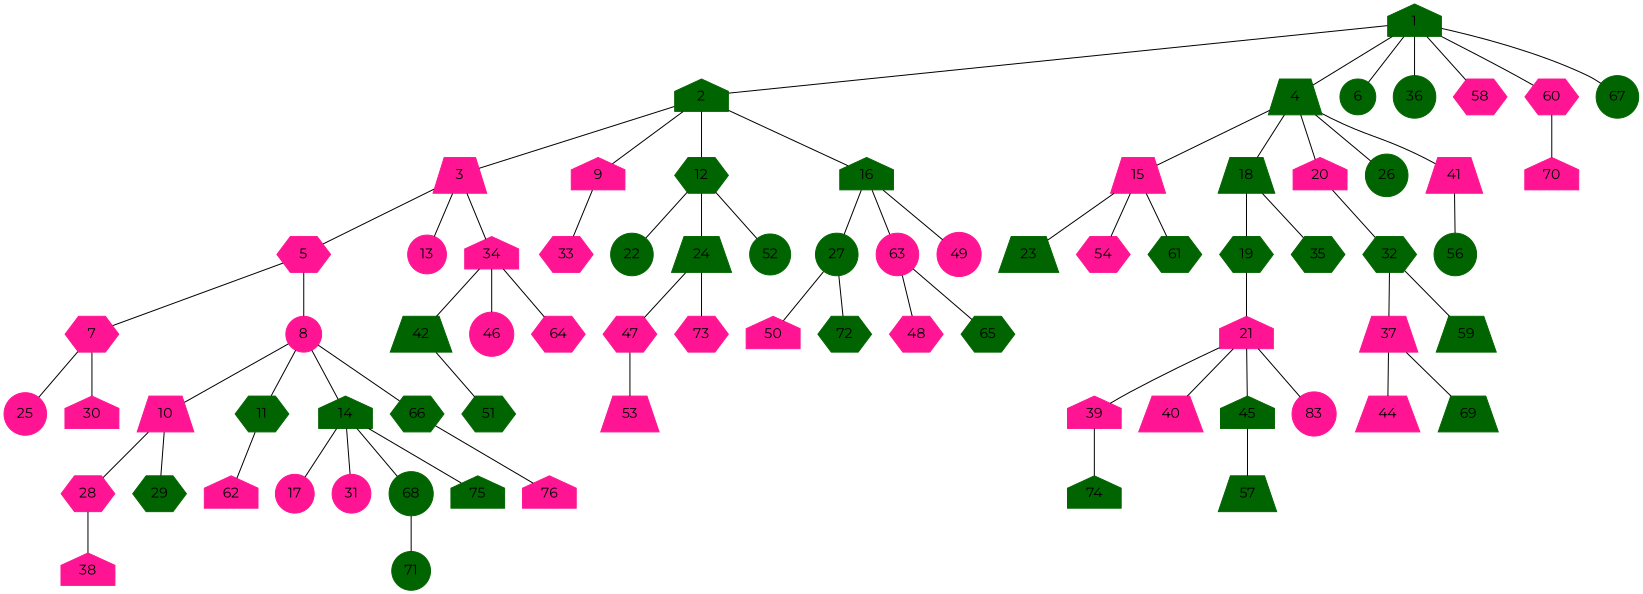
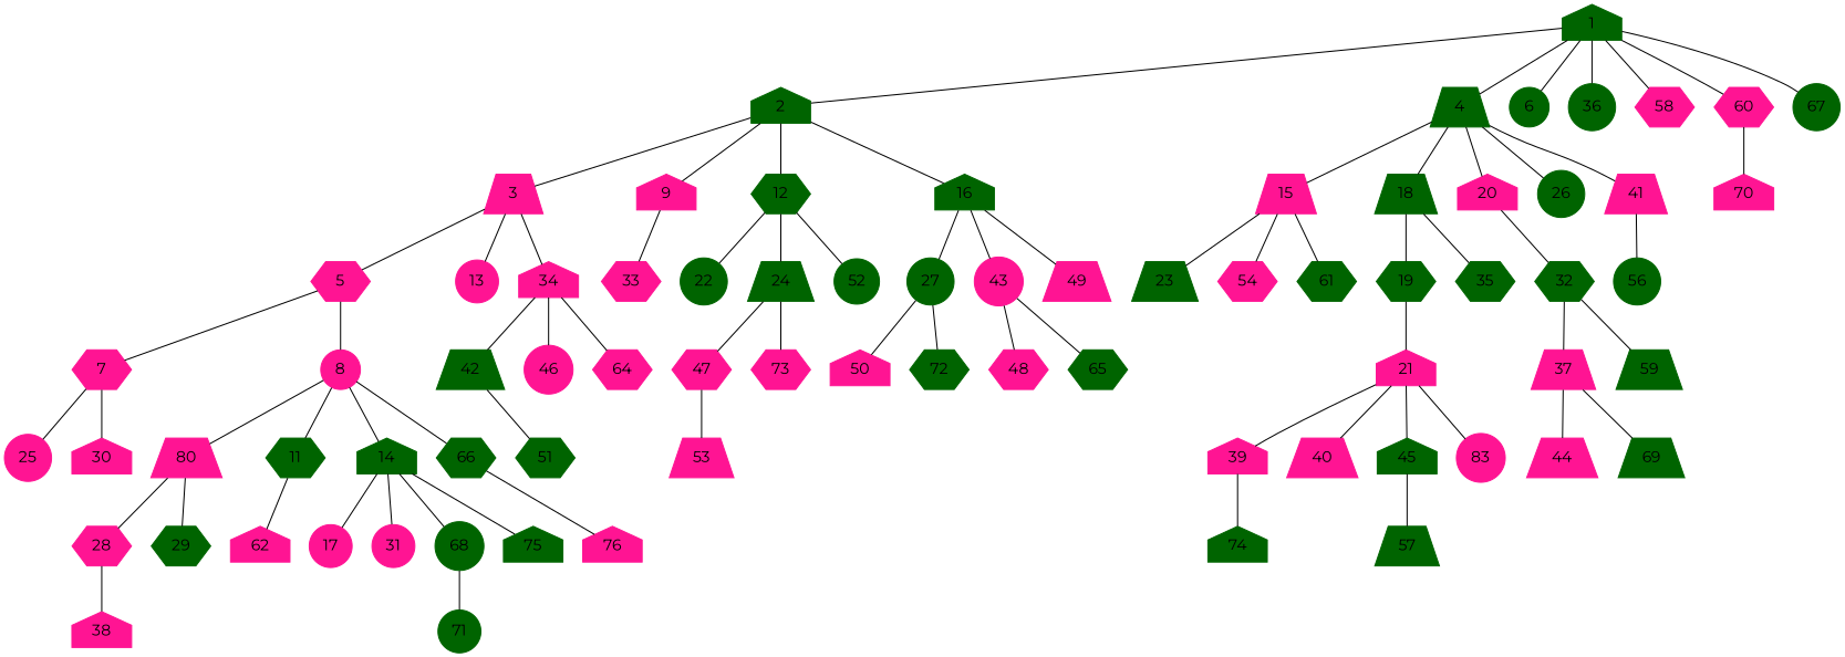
  graph {
    fontname=Montserrat
    node [color=deeppink fontname=Montserrat shape=hexagon style=filled]
    edge [fontname=Montserrat]
    1 [color=darkgreen shape=house]
    2 [color=darkgreen shape=house]
    4 [color=darkgreen shape=trapezium]
    6 [color=darkgreen shape=circle]
    36 [color=darkgreen shape=circle]
    58
    60
    67 [color=darkgreen shape=circle]
    3 [shape=trapezium]
    9 [shape=house]
    12 [color=darkgreen]
    16 [color=darkgreen shape=house]
    15 [shape=trapezium]
    18 [color=darkgreen shape=trapezium]
    20 [shape=house]
    26 [color=darkgreen shape=circle]
    41 [shape=trapezium]
    70 [shape=house]
    5
    13 [shape=circle]
    34 [shape=house]
    33
    22 [color=darkgreen shape=circle]
    24 [color=darkgreen shape=trapezium]
    52 [color=darkgreen shape=circle]
    27 [color=darkgreen shape=circle]
-   43 [shape=circle label=63]
-   49 [shape=circle]
+   43 [shape=circle]
+   49 [shape=trapezium]
    7
    8 [shape=circle]
    42 [color=darkgreen shape=trapezium]
    46 [shape=circle]
    64
    23 [color=darkgreen shape=trapezium]
    54
    61 [color=darkgreen]
    19 [color=darkgreen]
    35 [color=darkgreen]
    32 [color=darkgreen]
    56 [color=darkgreen shape=circle]
    25 [shape=circle]
    30 [shape=house]
-   10 [shape=trapezium]
+   10 [shape=trapezium label=80]
    11 [color=darkgreen]
    14 [color=darkgreen shape=house]
    66 [color=darkgreen]
    28
    29 [color=darkgreen]
    62 [shape=house]
    17 [shape=circle]
    31 [shape=circle]
    68 [color=darkgreen shape=circle]
    75 [color=darkgreen shape=house]
    76 [shape=house]
    38 [shape=house]
    47
    73
    71 [color=darkgreen shape=circle]
    50 [shape=house]
    72 [color=darkgreen]
    48
    65 [color=darkgreen]
    21 [shape=house]
    39 [shape=house]
    40 [shape=trapezium]
    45 [color=darkgreen shape=house]
    n67 [label=83 shape=circle]
    37 [shape=trapezium]
    59 [color=darkgreen shape=trapezium]
    74 [color=darkgreen shape=house]
    57 [color=darkgreen shape=trapezium]
    53 [shape=trapezium]
    44 [shape=trapezium]
    69 [color=darkgreen shape=trapezium]
    51 [color=darkgreen]
    1 -- 2
    1 -- 4
    1 -- 6
    1 -- 36
    1 -- 58
    1 -- 60
    1 -- 67
    2 -- 3
    2 -- 9
    2 -- 12
    2 -- 16
    4 -- 15
    4 -- 18
    4 -- 20
    4 -- 26
    4 -- 41
    60 -- 70
    3 -- 5
    3 -- 13
    3 -- 34
    9 -- 33
    12 -- 22
    12 -- 24
    12 -- 52
    16 -- 27
    16 -- 43
    16 -- 49
    15 -- 23
    15 -- 54
    15 -- 61
    18 -- 19
    18 -- 35
    20 -- 32
    41 -- 56
    5 -- 7
    5 -- 8
    34 -- 42
    34 -- 46
    34 -- 64
    24 -- 47
    24 -- 73
    27 -- 50
    27 -- 72
    43 -- 48
    43 -- 65
    7 -- 25
    7 -- 30
    8 -- 10
    8 -- 11
    8 -- 14
    8 -- 66
    42 -- 51
    19 -- 21
    32 -- 37
    32 -- 59
    10 -- 28
    10 -- 29
    11 -- 62
    14 -- 17
    14 -- 31
    14 -- 68
    14 -- 75
    66 -- 76
    28 -- 38
    68 -- 71
    47 -- 53
    21 -- 39
    21 -- 40
    21 -- 45
    21 -- n67
    39 -- 74
    45 -- 57
    37 -- 44
    37 -- 69
  }
